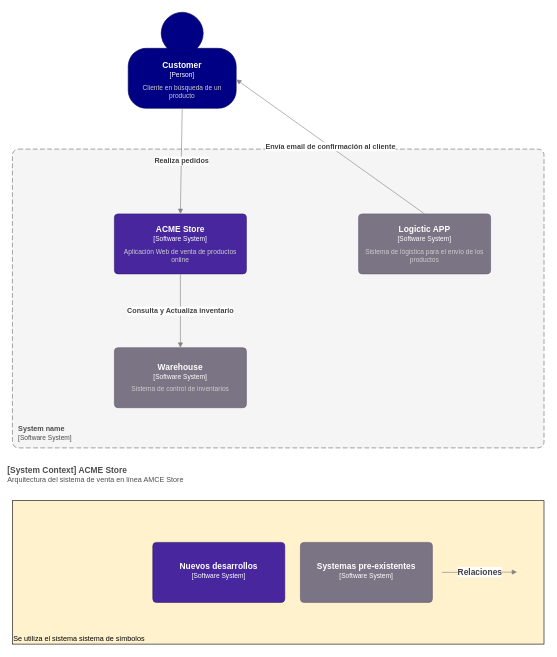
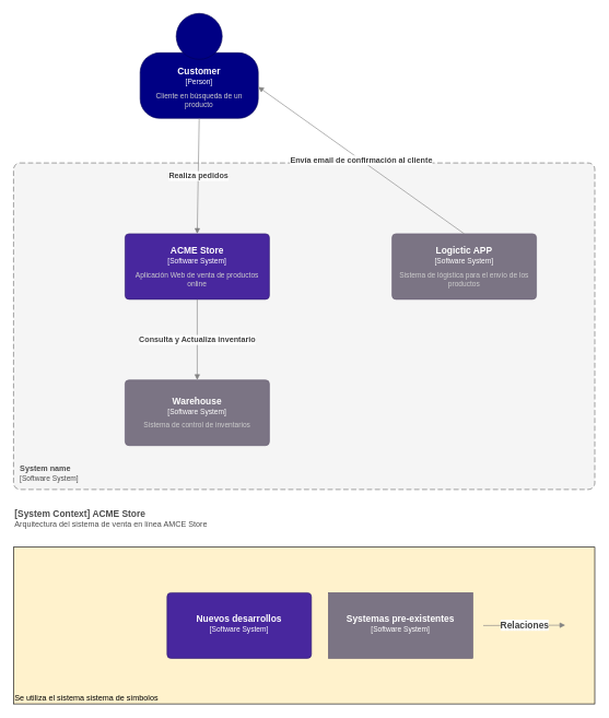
  <mxCell id="0" />
  <mxCell id="1" parent="0" />
  <mxCell id="2" value="Se utiliza el sistema sistema de símbolos" style="rounded=0;whiteSpace=wrap;html=1;fillColor=#fff2cc;align=left;verticalAlign=bottom;" parent="1" vertex="1"><mxGeometry x="20" y="834" width="886" height="239" as="geometry" /></mxCell>
  <mxCell id="3" value="&lt;font style=&quot;font-size: 14px&quot;&gt;&lt;b&gt;Customer&lt;/b&gt;&lt;/font&gt;&lt;br&gt;&lt;div&gt;&lt;font style=&quot;font-size: 11px&quot;&gt;[Person]&lt;/font&gt;&lt;/div&gt;&lt;div style=&quot;font-size: 6px&quot;&gt;&lt;br&gt;&lt;/div&gt;&lt;div style=&quot;font-size: 11px&quot;&gt;&lt;font color=&quot;#CCCCCC&quot;&gt;Cliente en búsqueda de un producto&lt;/font&gt;&lt;/div&gt;" style="shape=stencil(tZTdboMwDIWfJpdFIVnHbiu6vUca3GEVEpRk6s/TL+BULVpTTWorceNz4OM42DBZ+1YNwAQ3qgcm10yI9qhtv9BviwGctyYq0W7JK9851ftUf6Ra+QF0IHGLB2hI9sHZHeyxCQmApgWHYXTlJ+OreM94yVpbYyIBrfEz58qPMIUmPssPBOPFkl5zTDVVMTf2EMCljKQy8fV/8BxbVM8Cl68C80LMz6J8Hvll4OoBsqyjkhsaWW+U3n07+2Oam3kmx40Tm/nmuTk/7wE/z73THk9pcyS/fwpb7DraiFxDmdjxUevgTj/QdTh4uHSzvLkZqZtq3kz1cOw/6SaVfi2T8As=);whiteSpace=wrap;html=1;rounded=1;fontColor=#ffffff;strokeColor=#000054;fillColor=#000084;spacing=5;spacingTop=65;arcSize=30;metaEdit=1;allowArrows=0;expand=0;recursiveResize=0;rotatable=0;resizable=0;" parent="1" vertex="1"><mxGeometry x="213" y="20" width="180" height="160" as="geometry" /></mxCell>
  <mxCell id="4" value="&lt;div align=&quot;left&quot;&gt;&lt;font color=&quot;#4D4D4D&quot;&gt;&lt;b&gt;System name&lt;br&gt;&lt;/b&gt;&lt;/font&gt;&lt;/div&gt;&lt;div align=&quot;left&quot;&gt;&lt;font style=&quot;font-size: 11px&quot; color=&quot;#4D4D4D&quot;&gt;[Software System]&lt;/font&gt;&lt;/div&gt;" style="rounded=1;whiteSpace=wrap;html=1;dashed=1;arcSize=20;labelBackgroundColor=none;align=left;verticalAlign=bottom;labelBorderColor=none;spacingTop=0;spacing=10;dashPattern=8 4;metaEdit=1;rotatable=0;perimeter=rectanglePerimeter;noLabel=0;labelPadding=0;allowArrows=0;connectable=0;expand=0;recursiveResize=0;editable=1;pointerEvents=1;absoluteArcSize=1;fillColor=#f5f5f5;strokeColor=#666666;fontColor=#333333;" parent="1" vertex="1"><mxGeometry x="20" y="248" width="886" height="498" as="geometry" /></mxCell>
  <mxCell id="5" value="&lt;font style=&quot;font-size: 14px&quot;&gt;&lt;b&gt;ACME Store&lt;/b&gt;&lt;/font&gt;&lt;br&gt;&lt;div&gt;&lt;font style=&quot;font-size: 11px&quot;&gt;[Software System]&lt;/font&gt;&lt;/div&gt;&lt;div style=&quot;font-size: 6px&quot;&gt;&lt;br&gt;&lt;/div&gt;&lt;div style=&quot;font-size: 11px&quot;&gt;&lt;font color=&quot;#CCCCCC&quot;&gt;Aplicación Web de venta de productos online&lt;/font&gt;&lt;/div&gt;" style="rounded=1;whiteSpace=wrap;html=1;fontColor=#ffffff;arcSize=6;metaEdit=1;points=[[0.25,0,0],[0.5,0,0],[0.75,0,0],[1,0.25,0],[1,0.5,0],[1,0.75,0],[0.75,1,0],[0.5,1,0],[0.25,1,0],[0,0.75,0],[0,0.5,0],[0,0.25,0]];resizable=0;editable=1;fillColor=#48279E;strokeColor=#2C186C;movableLabel=0;allowArrows=0;rotatable=0;imageWidth=24;spacing=5;" parent="1" vertex="1"><mxGeometry x="190" y="356" width="220" height="100" as="geometry" /></mxCell>
  <mxCell id="6" value="&lt;font style=&quot;font-size: 14px&quot;&gt;&lt;b&gt;Logictic APP&lt;/b&gt;&lt;/font&gt;&lt;br&gt;&lt;div&gt;&lt;font style=&quot;font-size: 11px&quot;&gt;[Software System]&lt;/font&gt;&lt;/div&gt;&lt;div style=&quot;font-size: 6px&quot;&gt;&lt;br&gt;&lt;/div&gt;&lt;div style=&quot;font-size: 11px&quot;&gt;&lt;font color=&quot;#CCCCCC&quot;&gt;Sistema de lógistica para el envío de los productos&lt;/font&gt;&lt;/div&gt;" style="rounded=1;whiteSpace=wrap;html=1;fontColor=#ffffff;arcSize=6;metaEdit=1;points=[[0.25,0,0],[0.5,0,0],[0.75,0,0],[1,0.25,0],[1,0.5,0],[1,0.75,0],[0.75,1,0],[0.5,1,0],[0.25,1,0],[0,0.75,0],[0,0.5,0],[0,0.25,0]];resizable=0;editable=1;fillColor=#7b7484;strokeColor=#635970;movableLabel=0;allowArrows=0;rotatable=0;imageWidth=24;spacing=5;" parent="1" vertex="1"><mxGeometry x="597" y="356" width="220" height="100" as="geometry" /></mxCell>
  <mxCell id="7" value="&lt;font style=&quot;font-size: 14px&quot;&gt;&lt;b&gt;Warehouse&lt;/b&gt;&lt;/font&gt;&lt;br&gt;&lt;div&gt;&lt;font style=&quot;font-size: 11px&quot;&gt;[Software System]&lt;/font&gt;&lt;/div&gt;&lt;div style=&quot;font-size: 6px&quot;&gt;&lt;br&gt;&lt;/div&gt;&lt;div style=&quot;font-size: 11px&quot;&gt;&lt;font color=&quot;#CCCCCC&quot;&gt;Sistema de control de inventarios&lt;/font&gt;&lt;/div&gt;" style="rounded=1;whiteSpace=wrap;html=1;fontColor=#ffffff;arcSize=6;metaEdit=1;points=[[0.25,0,0],[0.5,0,0],[0.75,0,0],[1,0.25,0],[1,0.5,0],[1,0.75,0],[0.75,1,0],[0.5,1,0],[0.25,1,0],[0,0.75,0],[0,0.5,0],[0,0.25,0]];resizable=0;editable=1;fillColor=#7b7484;strokeColor=#635970;movableLabel=0;allowArrows=0;rotatable=0;imageWidth=24;spacing=5;" parent="1" vertex="1"><mxGeometry x="190" y="579" width="220" height="100" as="geometry" /></mxCell>
- <mxCell id="8" value="&lt;div&gt;&lt;font color=&quot;#4D4D4D&quot;&gt;&lt;b&gt;&lt;font style=&quot;font-size: 14px&quot;&gt;[System Context] ACME Store&lt;br&gt;&lt;/font&gt;&lt;/b&gt;&lt;/font&gt;&lt;/div&gt;&lt;div&gt;&lt;font style=&quot;font-size: 12px&quot; color=&quot;#4D4D4D&quot;&gt;Arquitectura del sistema de venta en línea AMCE Store&lt;br&gt;&lt;/font&gt;&lt;/div&gt;" style="text;html=1;strokeColor=none;fillColor=none;align=left;verticalAlign=top;whiteSpace=wrap;rounded=0;metaEdit=1;allowArrows=0;resizable=1;connectable=0;rotatable=0;editable=1;" parent="1" vertex="1"><mxGeometry x="10" y="768" width="406" height="40" as="geometry" /></mxCell>
+ <mxCell id="8" value="&lt;div&gt;&lt;font color=&quot;#4D4D4D&quot;&gt;&lt;b&gt;&lt;font style=&quot;font-size: 14px&quot;&gt;[System Context] ACME Store&lt;br&gt;&lt;/font&gt;&lt;/b&gt;&lt;/font&gt;&lt;/div&gt;&lt;div&gt;&lt;font style=&quot;font-size: 12px&quot; color=&quot;#4D4D4D&quot;&gt;Arquitectura del sistema de venta en línea AMCE Store&lt;br&gt;&lt;/font&gt;&lt;/div&gt;" style="text;html=1;strokeColor=none;fillColor=none;align=left;verticalAlign=top;whiteSpace=wrap;rounded=0;metaEdit=1;allowArrows=0;resizable=1;connectable=0;rotatable=0;editable=1;" parent="1" vertex="1"><mxGeometry x="20" y="768" width="406" height="40" as="geometry" /></mxCell>
  <mxCell id="9" value="&lt;div style=&quot;font-size: 12px;&quot;&gt;&lt;b style=&quot;font-size: 12px;&quot;&gt;Consulta y Actualiza inventario&lt;/b&gt;&lt;br style=&quot;font-size: 12px;&quot;&gt;&lt;/div&gt;" style="endArrow=block;html=1;fontSize=12;fontColor=#404040;strokeWidth=1;endFill=1;strokeColor=#828282;elbow=vertical;metaEdit=1;backgroundOutline=0;editable=1;exitX=0.5;exitY=1;exitDx=0;exitDy=0;exitPerimeter=0;" parent="1" source="5" target="7" edge="1"><mxGeometry width="50" height="50" relative="1" as="geometry"><mxPoint x="272" y="622" as="sourcePoint" /><mxPoint x="512" y="622" as="targetPoint" /></mxGeometry></mxCell>
  <mxCell id="10" value="&lt;div style=&quot;font-size: 12px;&quot;&gt;&lt;b style=&quot;font-size: 12px;&quot;&gt;Realiza pedidos&lt;/b&gt;&lt;br style=&quot;font-size: 12px;&quot;&gt;&lt;/div&gt;" style="endArrow=block;html=1;fontSize=12;fontColor=#404040;strokeWidth=1;endFill=1;strokeColor=#828282;elbow=vertical;metaEdit=1;backgroundOutline=0;editable=1;exitX=0.5;exitY=1;exitDx=0;exitDy=0;entryX=0.5;entryY=0;entryDx=0;entryDy=0;entryPerimeter=0;" parent="1" source="3" target="5" edge="1"><mxGeometry width="50" height="50" relative="1" as="geometry"><mxPoint x="309" y="602" as="sourcePoint" /><mxPoint x="309" y="738" as="targetPoint" /></mxGeometry></mxCell>
  <mxCell id="11" value="&lt;div style=&quot;font-size: 12px;&quot;&gt;&lt;b style=&quot;font-size: 12px;&quot;&gt;Envía email de confirmación al cliente&lt;/b&gt;&lt;br style=&quot;font-size: 12px;&quot;&gt;&lt;/div&gt;" style="endArrow=block;html=1;fontSize=12;fontColor=#404040;strokeWidth=1;endFill=1;strokeColor=#828282;elbow=vertical;metaEdit=1;backgroundOutline=0;editable=1;exitX=0.5;exitY=0;exitDx=0;exitDy=0;exitPerimeter=0;entryX=1;entryY=0.7;entryDx=0;entryDy=0;" parent="1" source="6" target="3" edge="1"><mxGeometry width="50" height="50" relative="1" as="geometry"><mxPoint x="419" y="552" as="sourcePoint" /><mxPoint x="729" y="398" as="targetPoint" /></mxGeometry></mxCell>
  <mxCell id="12" value="&lt;font style=&quot;font-size: 14px&quot;&gt;&lt;b&gt;Nuevos desarrollos&lt;/b&gt;&lt;/font&gt;&lt;br&gt;&lt;div&gt;&lt;font style=&quot;font-size: 11px&quot;&gt;[Software System]&lt;/font&gt;&lt;/div&gt;&lt;div style=&quot;font-size: 6px&quot;&gt;&lt;br&gt;&lt;/div&gt;&lt;div style=&quot;font-size: 11px&quot;&gt;&lt;font color=&quot;#CCCCCC&quot;&gt;&lt;/font&gt;&lt;/div&gt;" style="rounded=1;whiteSpace=wrap;html=1;fontColor=#ffffff;arcSize=6;metaEdit=1;points=[[0.25,0,0],[0.5,0,0],[0.75,0,0],[1,0.25,0],[1,0.5,0],[1,0.75,0],[0.75,1,0],[0.5,1,0],[0.25,1,0],[0,0.75,0],[0,0.5,0],[0,0.25,0]];resizable=0;editable=1;fillColor=#48279E;strokeColor=#2C186C;movableLabel=0;allowArrows=0;rotatable=0;imageWidth=24;spacing=5;" parent="1" vertex="1"><mxGeometry x="254" y="903.5" width="220" height="100" as="geometry" /></mxCell>
- <mxCell id="13" value="&lt;font style=&quot;font-size: 14px&quot;&gt;&lt;b&gt;Systemas pre-existentes&lt;/b&gt;&lt;/font&gt;&lt;br&gt;&lt;div&gt;&lt;font style=&quot;font-size: 11px&quot;&gt;[Software System]&lt;/font&gt;&lt;/div&gt;&lt;div style=&quot;font-size: 6px&quot;&gt;&lt;br&gt;&lt;/div&gt;&lt;div style=&quot;font-size: 11px&quot;&gt;&lt;font color=&quot;#CCCCCC&quot;&gt;&lt;/font&gt;&lt;/div&gt;" style="rounded=1;whiteSpace=wrap;html=1;fontColor=#ffffff;arcSize=6;metaEdit=1;points=[[0.25,0,0],[0.5,0,0],[0.75,0,0],[1,0.25,0],[1,0.5,0],[1,0.75,0],[0.75,1,0],[0.5,1,0],[0.25,1,0],[0,0.75,0],[0,0.5,0],[0,0.25,0]];resizable=0;editable=1;fillColor=#7b7484;strokeColor=#635970;movableLabel=0;allowArrows=0;rotatable=0;imageWidth=24;spacing=5;" parent="1" vertex="1"><mxGeometry x="500" y="903.5" width="220" height="100" as="geometry" /></mxCell>
+ <mxCell id="13" value="&lt;font style=&quot;font-size: 14px&quot;&gt;&lt;b&gt;Systemas pre-existentes&lt;/b&gt;&lt;/font&gt;&lt;br&gt;&lt;div&gt;&lt;font style=&quot;font-size: 11px&quot;&gt;[Software System]&lt;/font&gt;&lt;/div&gt;&lt;div style=&quot;font-size: 6px&quot;&gt;&lt;br&gt;&lt;/div&gt;&lt;div style=&quot;font-size: 11px&quot;&gt;&lt;font color=&quot;#CCCCCC&quot;&gt;&lt;/font&gt;&lt;/div&gt;" style="whiteSpace=wrap;html=1;fontColor=#ffffff;arcSize=6;metaEdit=1;points=[[0.25,0,0],[0.5,0,0],[0.75,0,0],[1,0.25,0],[1,0.5,0],[1,0.75,0],[0.75,1,0],[0.5,1,0],[0.25,1,0],[0,0.75,0],[0,0.5,0],[0,0.25,0]];resizable=0;editable=1;fillColor=#7b7484;strokeColor=#635970;movableLabel=0;allowArrows=0;rotatable=0;imageWidth=24;spacing=5;rounded=0;" parent="1" vertex="1"><mxGeometry x="500" y="903.5" width="220" height="100" as="geometry" /></mxCell>
  <mxCell id="14" value="&lt;div style=&quot;font-size: 14px;&quot;&gt;&lt;b style=&quot;font-size: 14px;&quot;&gt;Relaciones&lt;/b&gt;&lt;br style=&quot;font-size: 14px;&quot;&gt;&lt;/div&gt;" style="endArrow=block;html=1;fontSize=14;fontColor=#404040;strokeWidth=1;endFill=1;strokeColor=#828282;elbow=vertical;metaEdit=1;backgroundOutline=0;editable=1;" parent="1" edge="1"><mxGeometry width="50" height="50" relative="1" as="geometry"><mxPoint x="736" y="953.5" as="sourcePoint" /><mxPoint x="861" y="953" as="targetPoint" /></mxGeometry></mxCell>
